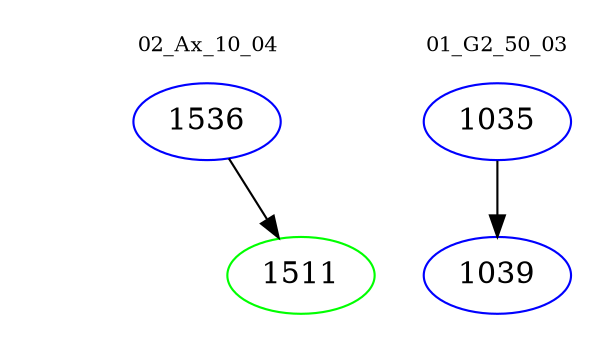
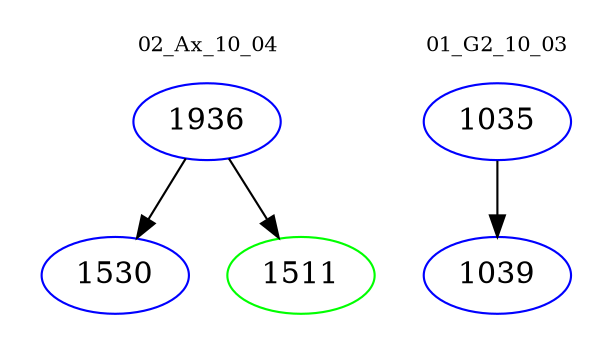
  digraph {
    node [color=blue]
    edge [color=black]
-   n1 [label=1536]
+   n1 [label=1936]
+   n2 [label=1530]
    n3 [color=green label=1511]
    n4 [label=1035]
    n5 [label=1039]
    subgraph cluster_1 {
      color=white
      fontsize=10
      label="02_Ax_10_04"
      n1
+     n2
      n3
    }
    subgraph cluster_2 {
      color=white
      fontsize=10
-     label="01_G2_50_03"
+     label="01_G2_10_03"
      n4
      n5
    }
+   n1 -> n2
    n1 -> n3
    n4 -> n5
  }
